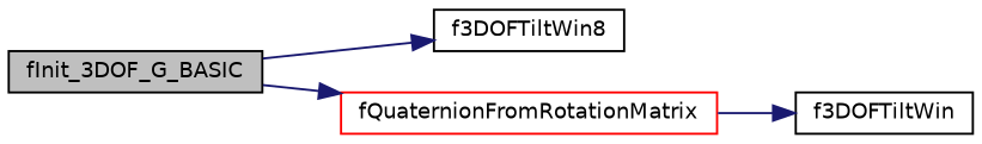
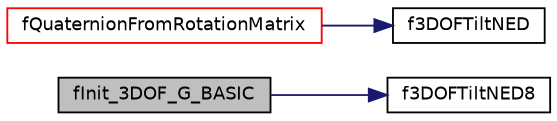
  digraph {
    rankdir=LR
    node [color=black fillcolor=white fontname=Helvetica fontsize=10 shape=record style=filled]
    edge [color=midnightblue fontname=Helvetica fontsize=10 labelfontname=Helvetica labelfontsize=10 style=solid]
    n1 [fillcolor=grey75 fontcolor=black height=0.2 label=fInit_3DOF_G_BASIC width=0.4]
-   n2 [height=0.2 label=f3DOFTiltWin8 width=0.4]
+   n2 [height=0.2 label=f3DOFTiltNED8 width=0.4]
    n3 [color=red height=0.2 label=fQuaternionFromRotationMatrix width=0.4]
-   n4 [height=0.2 label=f3DOFTiltWin width=0.4]
+   n4 [height=0.2 label=f3DOFTiltNED width=0.4]
    n1 -> n2
-   n1 -> n3
    n3 -> n4
  }
